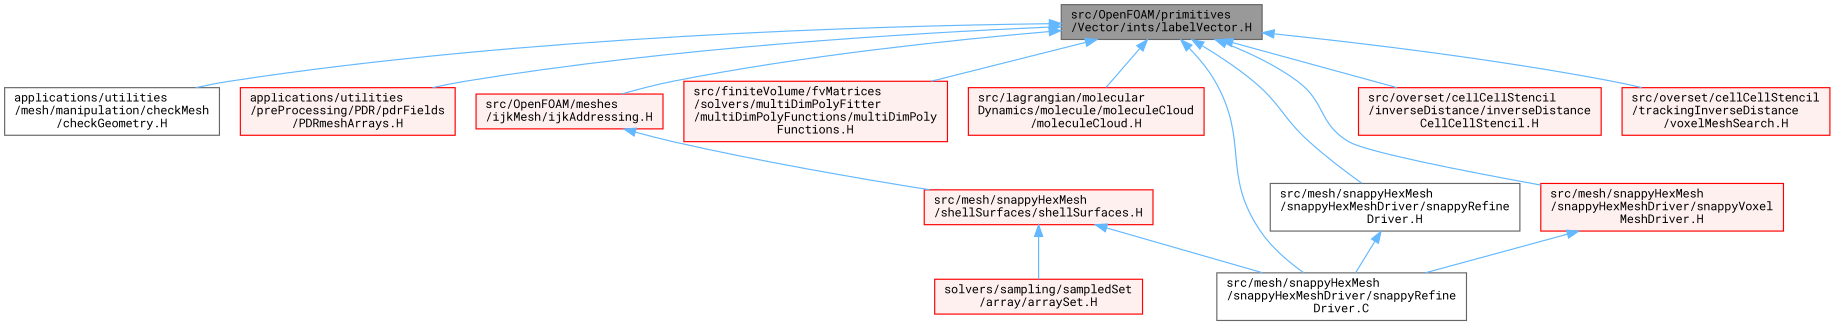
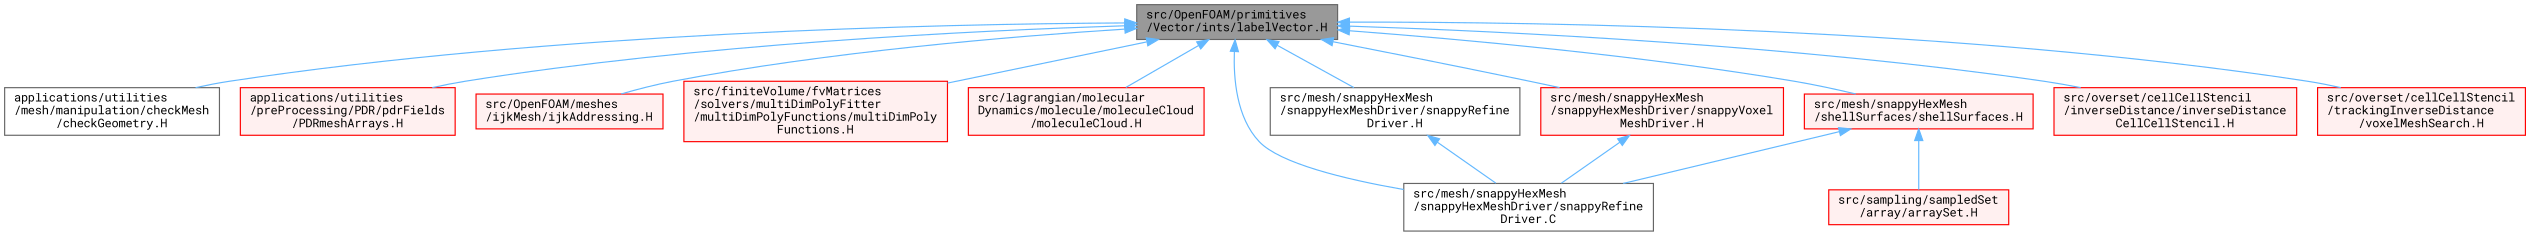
  digraph {
    fontname="Roboto Mono"
    node [color=red fillcolor="#FFF0F0" fontname="Roboto Mono" fontsize=10 shape=box style=filled]
    edge [color=steelblue1 dir=back fontname="Roboto Mono" fontsize=10 labelfontname=Helvetica labelfontsize=10 style=solid]
    n1 [color=gray40 fillcolor=grey60 fontcolor=black height=0.2 label="src/OpenFOAM/primitives\l/Vector/ints/labelVector.H" width=0.4]
    n2 [color=grey40 fillcolor=white height=0.2 label="applications/utilities\l/mesh/manipulation/checkMesh\l/checkGeometry.H" width=0.4]
    n3 [height=0.2 label="applications/utilities\l/preProcessing/PDR/pdrFields\l/PDRmeshArrays.H" width=0.4]
    n4 [height=0.2 label="src/OpenFOAM/meshes\l/ijkMesh/ijkAddressing.H" width=0.4]
    n5 [height=0.2 label="src/finiteVolume/fvMatrices\l/solvers/multiDimPolyFitter\l/multiDimPolyFunctions/multiDimPoly\lFunctions.H" width=0.4]
    n6 [height=0.2 label="src/lagrangian/molecular\lDynamics/molecule/moleculeCloud\l/moleculeCloud.H" width=0.4]
    n7 [height=0.2 label="src/mesh/snappyHexMesh\l/shellSurfaces/shellSurfaces.H" width=0.4]
    n8 [color=grey40 fillcolor=white height=0.2 label="src/mesh/snappyHexMesh\l/snappyHexMeshDriver/snappyRefine\lDriver.C" width=0.4]
    n9 [color=grey40 fillcolor=white height=0.2 label="src/mesh/snappyHexMesh\l/snappyHexMeshDriver/snappyRefine\lDriver.H" width=0.4]
    n10 [height=0.2 label="src/mesh/snappyHexMesh\l/snappyHexMeshDriver/snappyVoxel\lMeshDriver.H" width=0.4]
    n11 [height=0.2 label="src/overset/cellCellStencil\l/inverseDistance/inverseDistance\lCellCellStencil.H" width=0.4]
    n12 [height=0.2 label="src/overset/cellCellStencil\l/trackingInverseDistance\l/voxelMeshSearch.H" width=0.4]
-   n13 [height=0.2 label="solvers/sampling/sampledSet\l/array/arraySet.H" width=0.4]
+   n13 [height=0.2 label="src/sampling/sampledSet\l/array/arraySet.H" width=0.4]
    n1 -> n2
    n1 -> n3
    n1 -> n4
    n1 -> n5
    n1 -> n6
-   n4 -> n7
+   n1 -> n7
    n1 -> n8
    n1 -> n9
    n1 -> n10
    n1 -> n11
    n1 -> n12
    n7 -> n8
    n7 -> n13
    n9 -> n8
    n10 -> n8
  }
